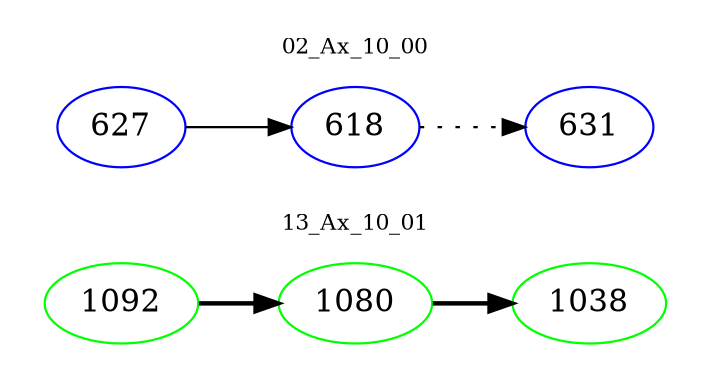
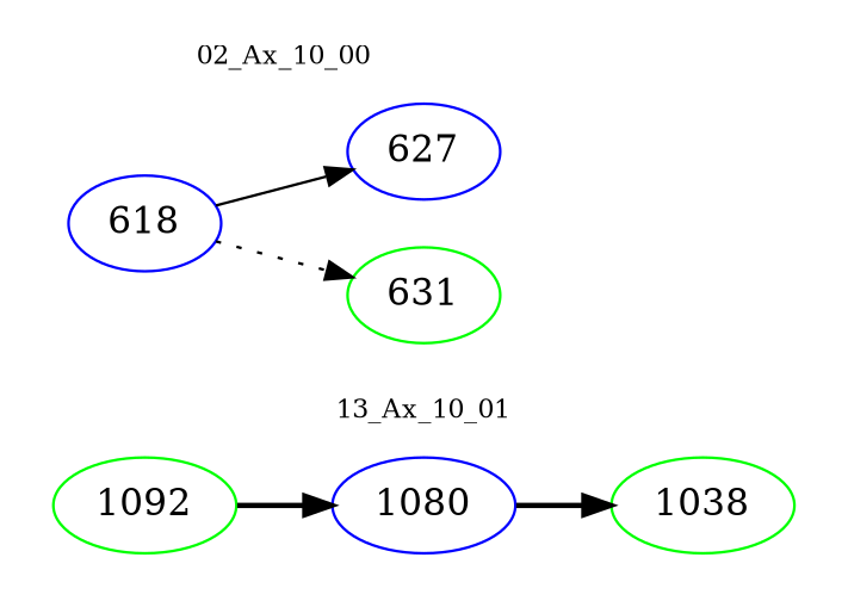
  digraph {
    rankdir=LR
    node [color=blue]
    edge [color=black style=bold]
-   n1 [color=green label=1080]
+   n1 [label=1080]
    n2 [color=green label=1038]
    n3 [color=green label=1092]
    n4 [label=618]
-   n5 [label=631]
+   n5 [color=green label=631]
    n6 [label=627]
    subgraph cluster_1 {
      color=white
      fontsize=10
      label="13_Ax_10_01"
      n1
      n2
      n3
    }
    subgraph cluster_2 {
      color=white
      fontsize=10
      label="02_Ax_10_00"
      n4
      n5
      n6
    }
    n1 -> n2
    n3 -> n1
    n4 -> n5 [style=dotted]
-   n6 -> n4 [style=solid]
+   n4 -> n6 [style=solid]
  }
